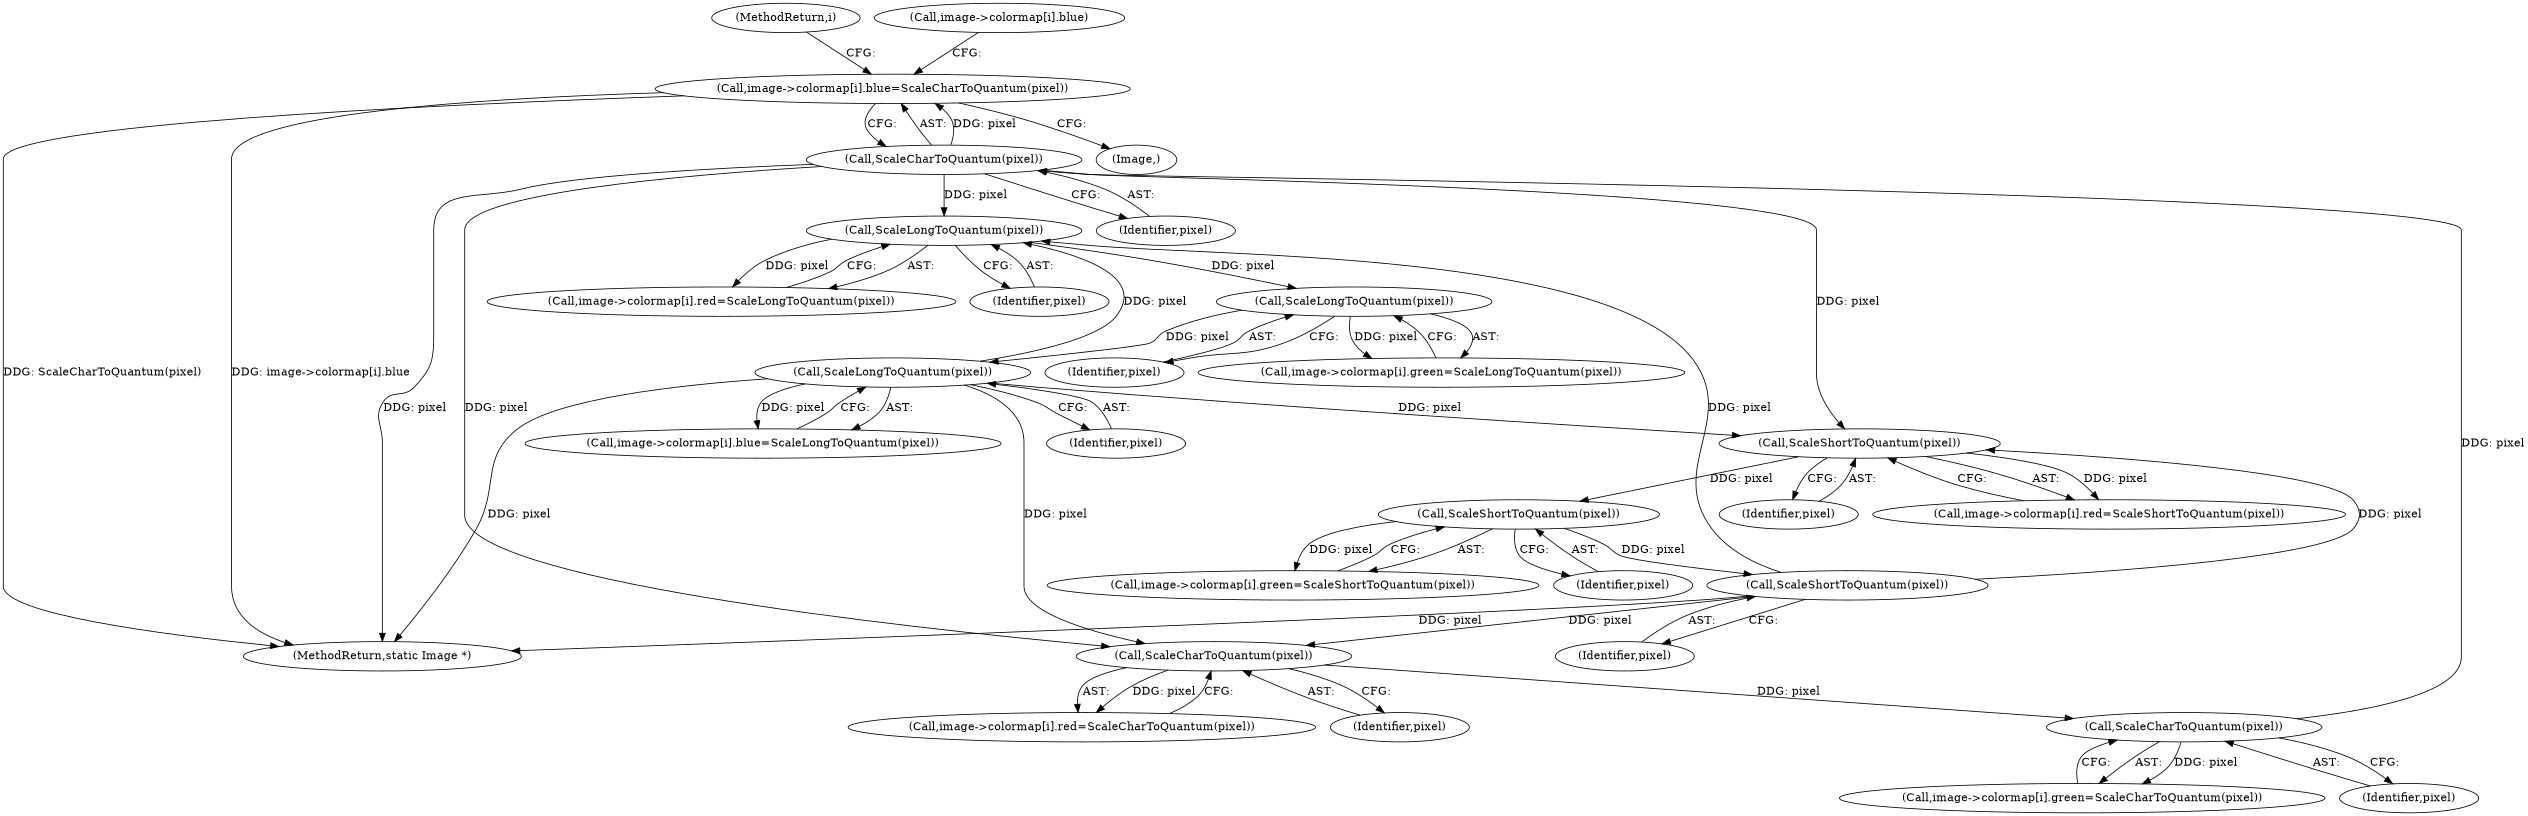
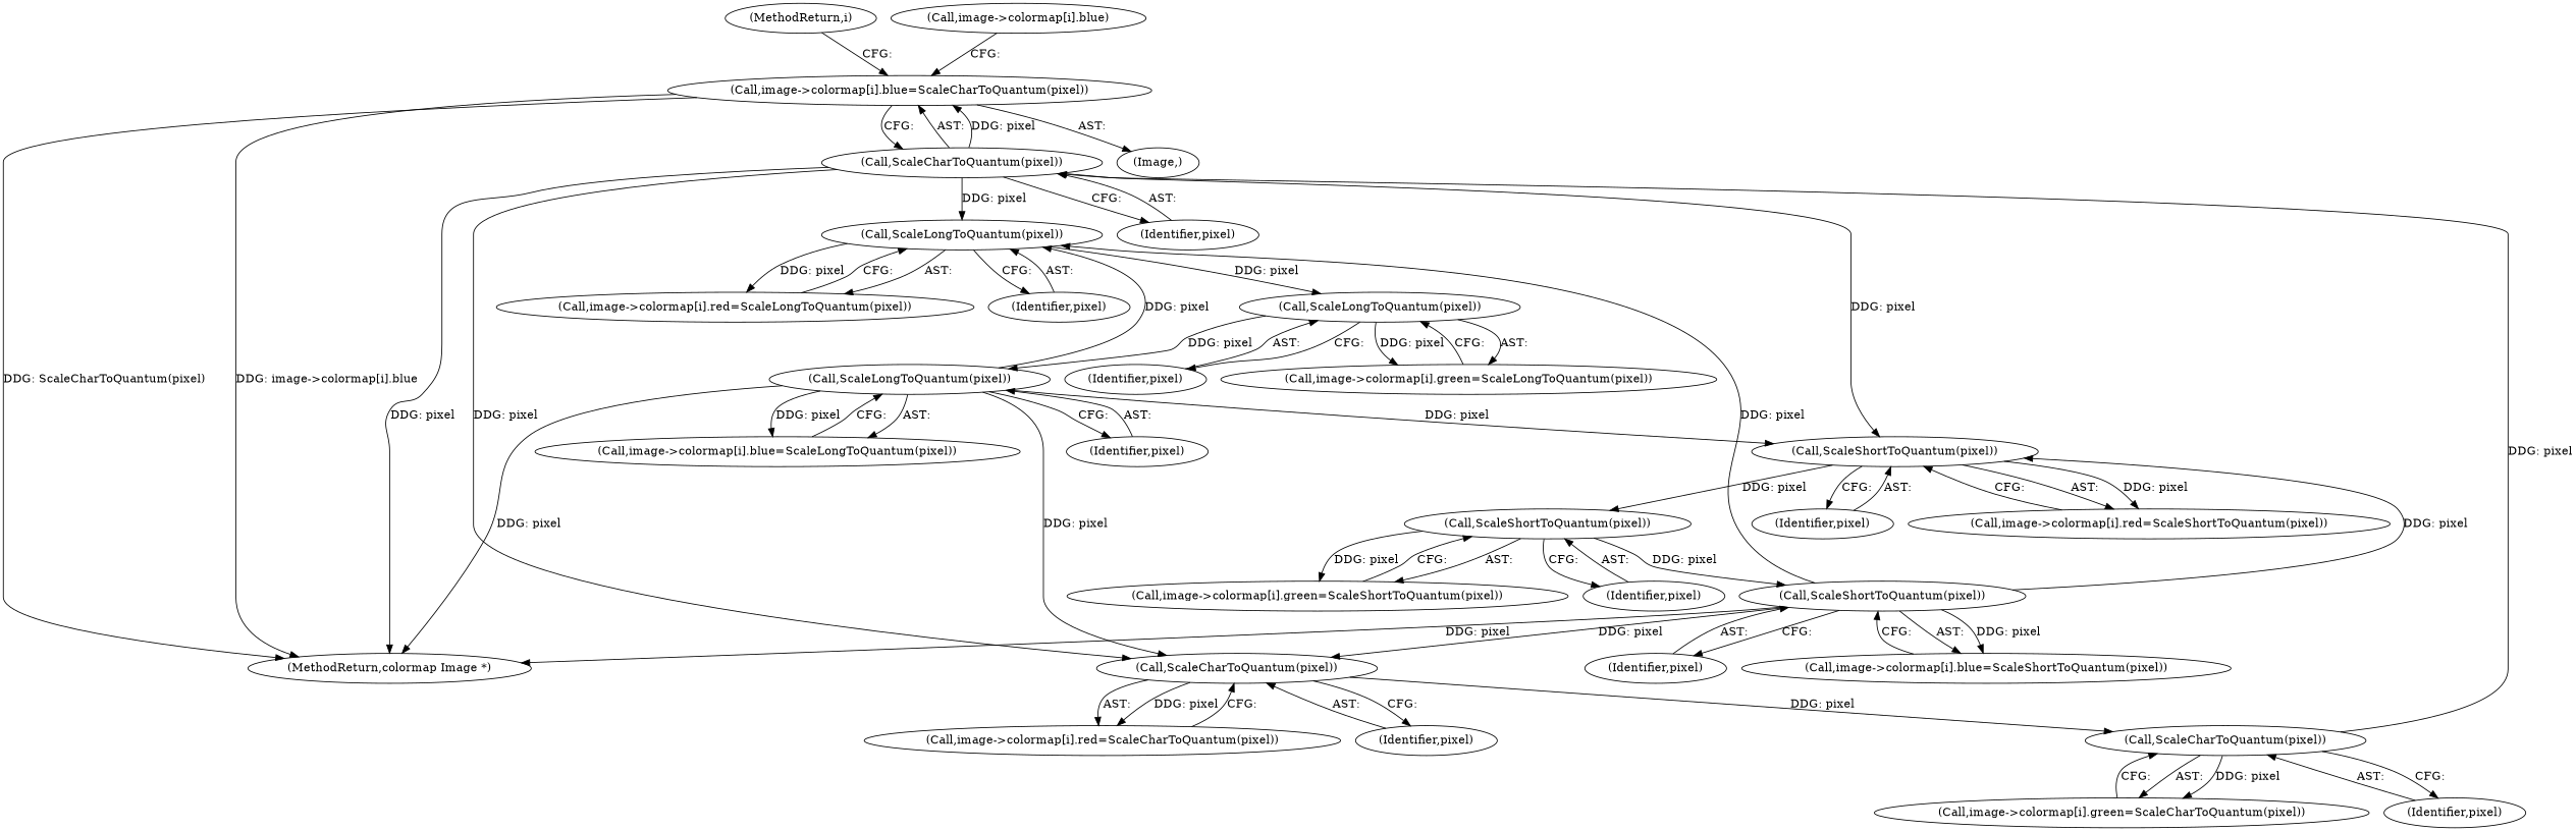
  digraph {
    n1 [label="(Call,image->colormap[i].blue=ScaleCharToQuantum(pixel))"]
    n2 [label="(Call,ScaleCharToQuantum(pixel))"]
    n3 [label="(Image,)"]
-   n4 [label="(MethodReturn,static Image *)"]
+   n4 [label="(MethodReturn,colormap Image *)"]
    n5 [label="(Call,ScaleCharToQuantum(pixel))"]
    n6 [label="(Call,ScaleLongToQuantum(pixel))"]
    n7 [label="(Call,ScaleShortToQuantum(pixel))"]
    n8 [label="(Identifier,pixel)"]
    n9 [label="(Call,ScaleCharToQuantum(pixel))"]
    n10 [label="(Call,image->colormap[i].red=ScaleCharToQuantum(pixel))"]
    n11 [label="(Identifier,pixel)"]
    n12 [label="(Call,ScaleLongToQuantum(pixel))"]
    n13 [label="(Identifier,pixel)"]
    n14 [label="(Call,image->colormap[i].red=ScaleLongToQuantum(pixel))"]
    n15 [label="(Call,ScaleShortToQuantum(pixel))"]
    n16 [label="(Identifier,pixel)"]
    n17 [label="(Call,image->colormap[i].red=ScaleShortToQuantum(pixel))"]
    n18 [label="(Call,image->colormap[i].green=ScaleCharToQuantum(pixel))"]
    n19 [label="(Identifier,pixel)"]
    n20 [label="(Call,ScaleLongToQuantum(pixel))"]
    n21 [label="(Identifier,pixel)"]
    n22 [label="(Call,image->colormap[i].blue=ScaleLongToQuantum(pixel))"]
    n23 [label="(Identifier,pixel)"]
    n24 [label="(Call,image->colormap[i].green=ScaleLongToQuantum(pixel))"]
    n25 [label="(Call,ScaleShortToQuantum(pixel))"]
+   n26 [label="(Call,image->colormap[i].blue=ScaleShortToQuantum(pixel))"]
    n27 [label="(Identifier,pixel)"]
    n28 [label="(Call,image->colormap[i].green=ScaleShortToQuantum(pixel))"]
    n29 [label="(Identifier,pixel)"]
    n30 [label="(MethodReturn,i)"]
    n31 [label="(Call,image->colormap[i].blue)"]
    n1 -> n2 [label="CFG: "]
-   n1 -> n3 [label="CFG: "]
+   n1 -> n3 [label="AST: "]
    n1 -> n4 [label="DDG: image->colormap[i].blue"]
    n1 -> n4 [label="DDG: ScaleCharToQuantum(pixel)"]
    n2 -> n1 [label="AST: "]
    n2 -> n1 [label="DDG: pixel"]
    n2 -> n4 [label="DDG: pixel"]
    n2 -> n5 [label="DDG: pixel"]
    n2 -> n6 [label="DDG: pixel"]
    n2 -> n7 [label="DDG: pixel"]
    n2 -> n8 [label="CFG: "]
    n5 -> n9 [label="DDG: pixel"]
    n5 -> n10 [label="AST: "]
    n5 -> n10 [label="DDG: pixel"]
    n5 -> n11 [label="CFG: "]
    n6 -> n12 [label="DDG: pixel"]
    n6 -> n13 [label="CFG: "]
    n6 -> n14 [label="AST: "]
    n6 -> n14 [label="DDG: pixel"]
    n7 -> n15 [label="DDG: pixel"]
    n7 -> n16 [label="CFG: "]
    n7 -> n17 [label="AST: "]
    n7 -> n17 [label="DDG: pixel"]
    n8 -> n2 [label="AST: "]
    n9 -> n2 [label="DDG: pixel"]
    n9 -> n18 [label="AST: "]
    n9 -> n18 [label="DDG: pixel"]
    n9 -> n19 [label="CFG: "]
    n10 -> n5 [label="CFG: "]
    n11 -> n5 [label="AST: "]
    n12 -> n20 [label="DDG: pixel"]
    n12 -> n23 [label="CFG: "]
    n12 -> n24 [label="AST: "]
    n12 -> n24 [label="DDG: pixel"]
    n13 -> n6 [label="AST: "]
    n14 -> n6 [label="CFG: "]
    n15 -> n25 [label="DDG: pixel"]
    n15 -> n28 [label="AST: "]
    n15 -> n28 [label="DDG: pixel"]
    n15 -> n29 [label="CFG: "]
    n16 -> n7 [label="AST: "]
    n17 -> n7 [label="CFG: "]
    n18 -> n9 [label="CFG: "]
    n19 -> n9 [label="AST: "]
    n20 -> n4 [label="DDG: pixel"]
    n20 -> n5 [label="DDG: pixel"]
    n20 -> n6 [label="DDG: pixel"]
    n20 -> n7 [label="DDG: pixel"]
    n20 -> n21 [label="CFG: "]
    n20 -> n22 [label="AST: "]
    n20 -> n22 [label="DDG: pixel"]
    n21 -> n20 [label="AST: "]
    n22 -> n20 [label="CFG: "]
    n23 -> n12 [label="AST: "]
    n24 -> n12 [label="CFG: "]
    n25 -> n4 [label="DDG: pixel"]
    n25 -> n5 [label="DDG: pixel"]
    n25 -> n6 [label="DDG: pixel"]
    n25 -> n7 [label="DDG: pixel"]
+   n25 -> n26 [label="AST: "]
+   n25 -> n26 [label="DDG: pixel"]
    n25 -> n27 [label="CFG: "]
+   n26 -> n25 [label="CFG: "]
    n27 -> n25 [label="AST: "]
    n28 -> n15 [label="CFG: "]
    n29 -> n15 [label="AST: "]
    n30 -> n1 [label="CFG: "]
    n31 -> n1 [label="CFG: "]
  }
